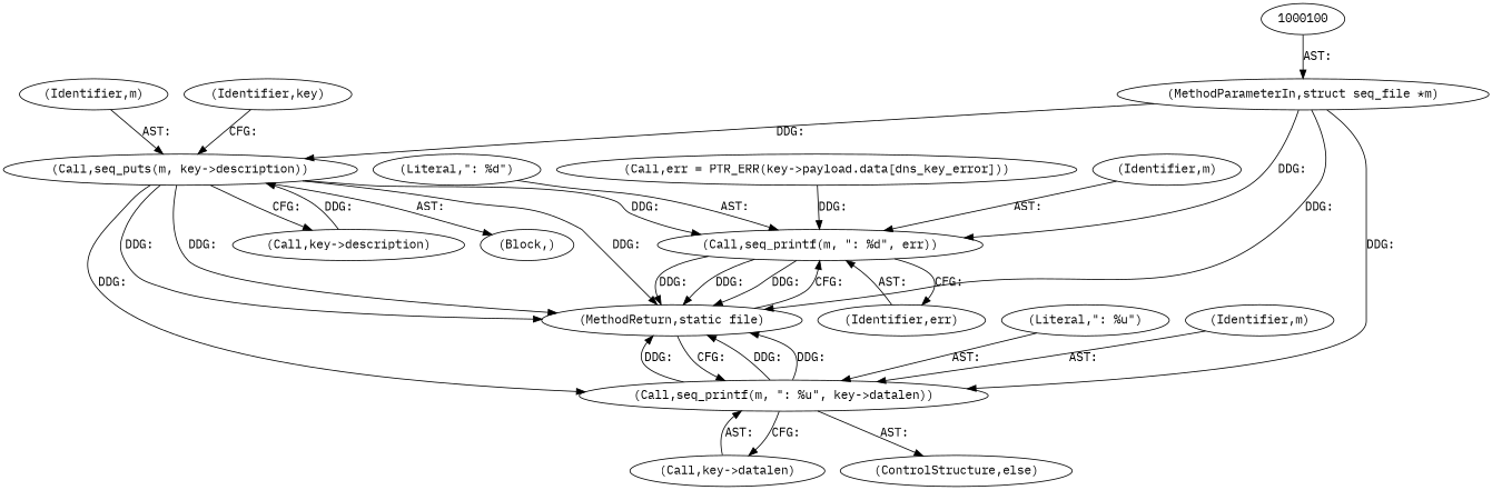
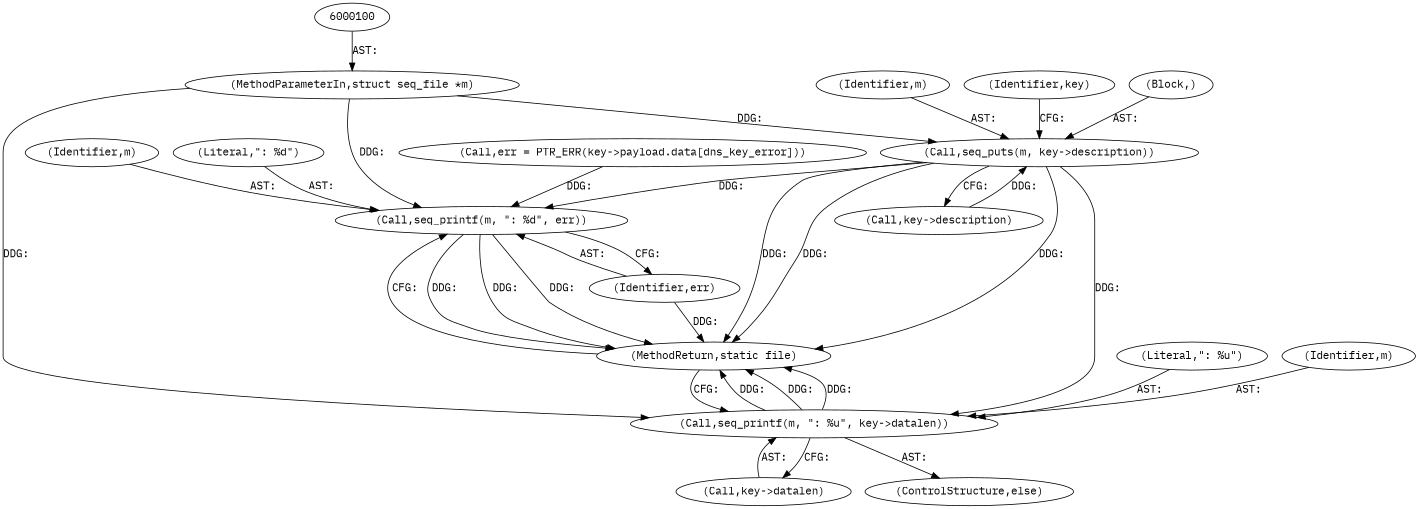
  digraph {
    fontname="IBM Plex Mono"
    node [fontname="IBM Plex Mono"]
    edge [fontname="IBM Plex Mono"]
    n1 [label="(Call,seq_puts(m, key->description))"]
    n2 [label="(Call,seq_printf(m, \": %d\", err))"]
    n3 [label="(Call,seq_printf(m, \": %u\", key->datalen))"]
    n4 [label="(Block,)"]
    n5 [label="(Call,key->description)"]
    n6 [label="(MethodReturn,static file)"]
    n7 [label="(Identifier,err)"]
    n8 [label="(Call,key->datalen)"]
    n9 [label="(ControlStructure,else)"]
    n10 [label="(MethodParameterIn,struct seq_file *m)"]
-   1000100
+   1000100 [label=6000100]
    n12 [label="(Literal,\": %u\")"]
    n13 [label="(Identifier,m)"]
    n14 [label="(Call,err = PTR_ERR(key->payload.data[dns_key_error]))"]
    n15 [label="(Identifier,key)"]
    n16 [label="(Identifier,m)"]
    n17 [label="(Identifier,m)"]
    n18 [label="(Literal,\": %d\")"]
    n1 -> n2 [label="DDG: "]
    n1 -> n3 [label="DDG: "]
-   n1 -> n4 [label="AST: "]
+   n4 -> n1 [label="AST: "]
    n1 -> n5 [label="CFG: "]
    n1 -> n6 [label="DDG: "]
    n1 -> n6 [label="DDG: "]
    n1 -> n6 [label="DDG: "]
    n2 -> n6 [label="DDG: "]
    n2 -> n6 [label="DDG: "]
    n2 -> n6 [label="DDG: "]
    n2 -> n7 [label="CFG: "]
    n3 -> n6 [label="DDG: "]
    n3 -> n6 [label="DDG: "]
    n3 -> n6 [label="DDG: "]
    n3 -> n8 [label="CFG: "]
    n3 -> n9 [label="AST: "]
    n5 -> n1 [label="DDG: "]
    n6 -> n2 [label="CFG: "]
    n6 -> n3 [label="CFG: "]
    n7 -> n2 [label="AST: "]
    n8 -> n3 [label="AST: "]
    n10 -> n1 [label="DDG: "]
    n10 -> n2 [label="DDG: "]
    n10 -> n3 [label="DDG: "]
-   n10 -> n6 [label="DDG: "]
+   n7 -> n6 [label="DDG: "]
    1000100 -> n10 [label="AST: "]
    n12 -> n3 [label="AST: "]
    n13 -> n1 [label="AST: "]
    n14 -> n2 [label="DDG: "]
    n15 -> n1 [label="CFG: "]
    n16 -> n3 [label="AST: "]
    n17 -> n2 [label="AST: "]
    n18 -> n2 [label="AST: "]
  }
